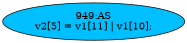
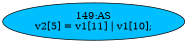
  strict digraph {
-   n1 [ast="<pyverilog.vparser.ast.Assign object at 0x7fee23010050>" def_var="['v2']" fillcolor=deepskyblue label="949:AS\nv2[5] = v1[11] | v1[10];" statements="[]" style=filled typ=Assign use_var="['v1', 'v1']"]
+   n1 [ast="<pyverilog.vparser.ast.Assign object at 0x7fee23010050>" def_var="['v2']" fillcolor=deepskyblue label="149:AS\nv2[5] = v1[11] | v1[10];" statements="[]" style=filled typ=Assign use_var="['v1', 'v1']"]
  }
